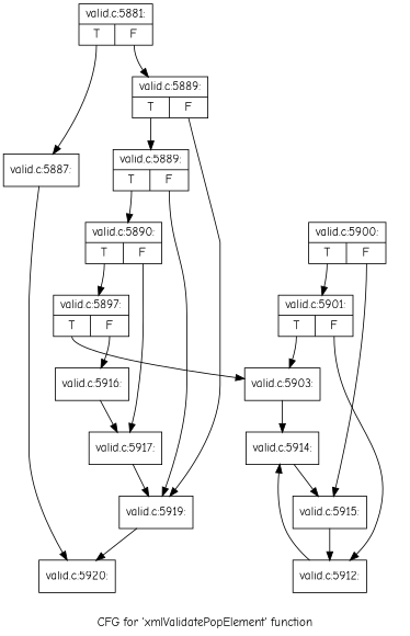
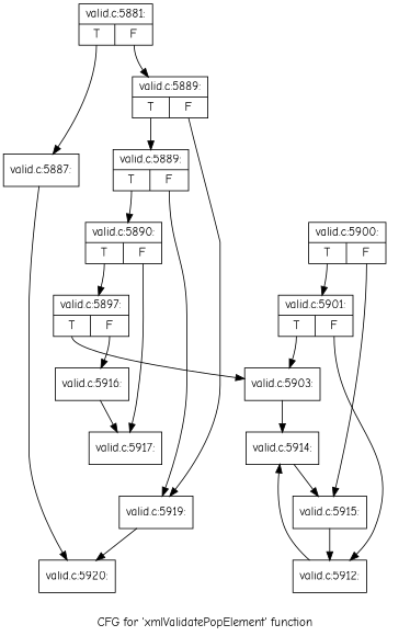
  digraph {
    fontname="Comic Neue"
    label="CFG for 'xmlValidatePopElement' function"
    node [fontname="Comic Neue" shape=record]
    edge [fontname="Comic Neue"]
    n1 [label="{valid.c:5881:|{<s0>T|<s1>F}}"]
    n2 [label="{valid.c:5887:}"]
    n3 [label="{valid.c:5889:|{<s0>T|<s1>F}}"]
    n4 [label="{valid.c:5920:}"]
    n5 [label="{valid.c:5889:|{<s0>T|<s1>F}}"]
    n6 [label="{valid.c:5919:}"]
    n7 [label="{valid.c:5890:|{<s0>T|<s1>F}}"]
    n8 [label="{valid.c:5897:|{<s0>T|<s1>F}}"]
    n9 [label="{valid.c:5917:}"]
    n10 [label="{valid.c:5916:}"]
    n11 [label="{valid.c:5903:}"]
    n12 [label="{valid.c:5900:|{<s0>T|<s1>F}}"]
    n13 [label="{valid.c:5901:|{<s0>T|<s1>F}}"]
    n14 [label="{valid.c:5915:}"]
    n15 [label="{valid.c:5912:}"]
    n16 [label="{valid.c:5914:}"]
    n1 -> n2 [tailport=s0]
    n1 -> n3 [tailport=s1]
    n2 -> n4
    n3 -> n5 [tailport=s0]
    n3 -> n6 [tailport=s1]
    n5 -> n6 [tailport=s1]
    n5 -> n7 [tailport=s0]
    n6 -> n4
    n7 -> n8 [tailport=s0]
    n7 -> n9 [tailport=s1]
    n8 -> n10 [tailport=s1]
    n8 -> n11 [tailport=s0]
-   n9 -> n6
    n10 -> n9
    n11 -> n16
    n12 -> n13 [tailport=s0]
    n12 -> n14 [tailport=s1]
    n13 -> n11 [tailport=s0]
    n13 -> n15 [tailport=s1]
    n14 -> n15
    n15 -> n16
    n16 -> n14
  }
